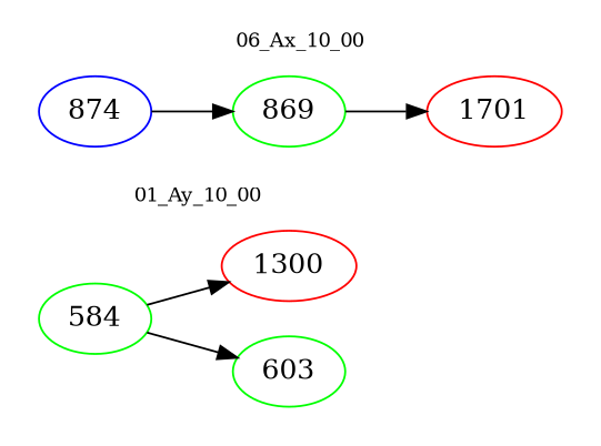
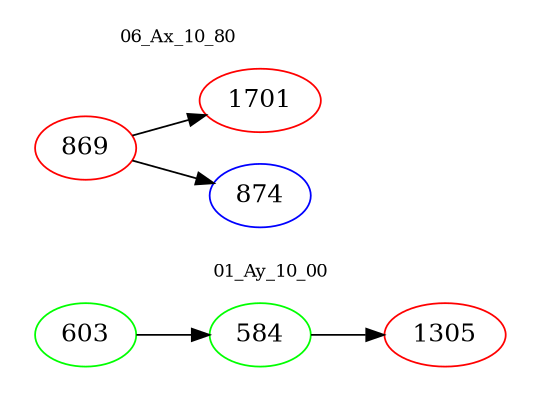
  digraph {
    rankdir=LR
    node [color=green]
    edge [color=black]
    n1 [label=584]
    n2 [label=603]
-   n3 [color=red label=1300]
-   n4 [label=869]
+   n3 [color=red label=1305]
+   n4 [color=red label=869]
    n5 [color=blue label=874]
    n6 [color=red label=1701]
    subgraph cluster_1 {
      color=white
      fontsize=10
      label="01_Ay_10_00"
      n1
      n2
      n3
    }
    subgraph cluster_2 {
      color=white
      fontsize=10
-     label="06_Ax_10_00"
+     label="06_Ax_10_80"
      n4
      n5
      n6
    }
-   n1 -> n2
+   n2 -> n1
    n1 -> n3
-   n5 -> n4
+   n4 -> n5
    n4 -> n6
  }
